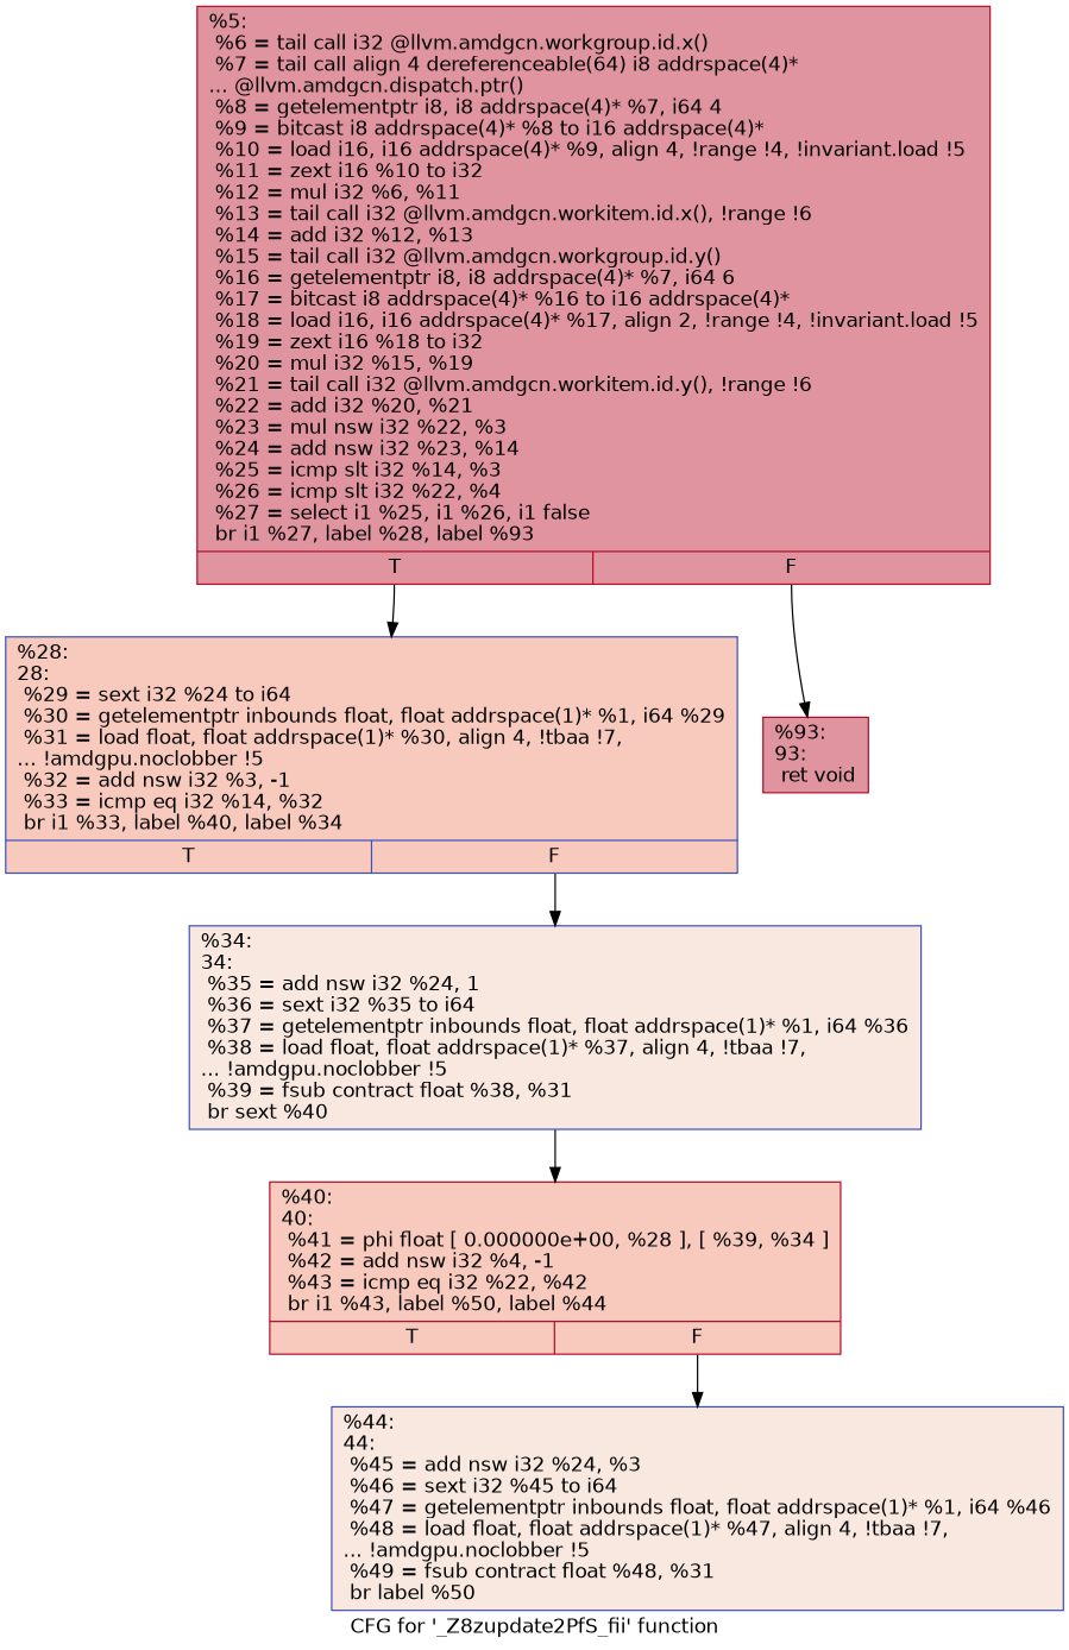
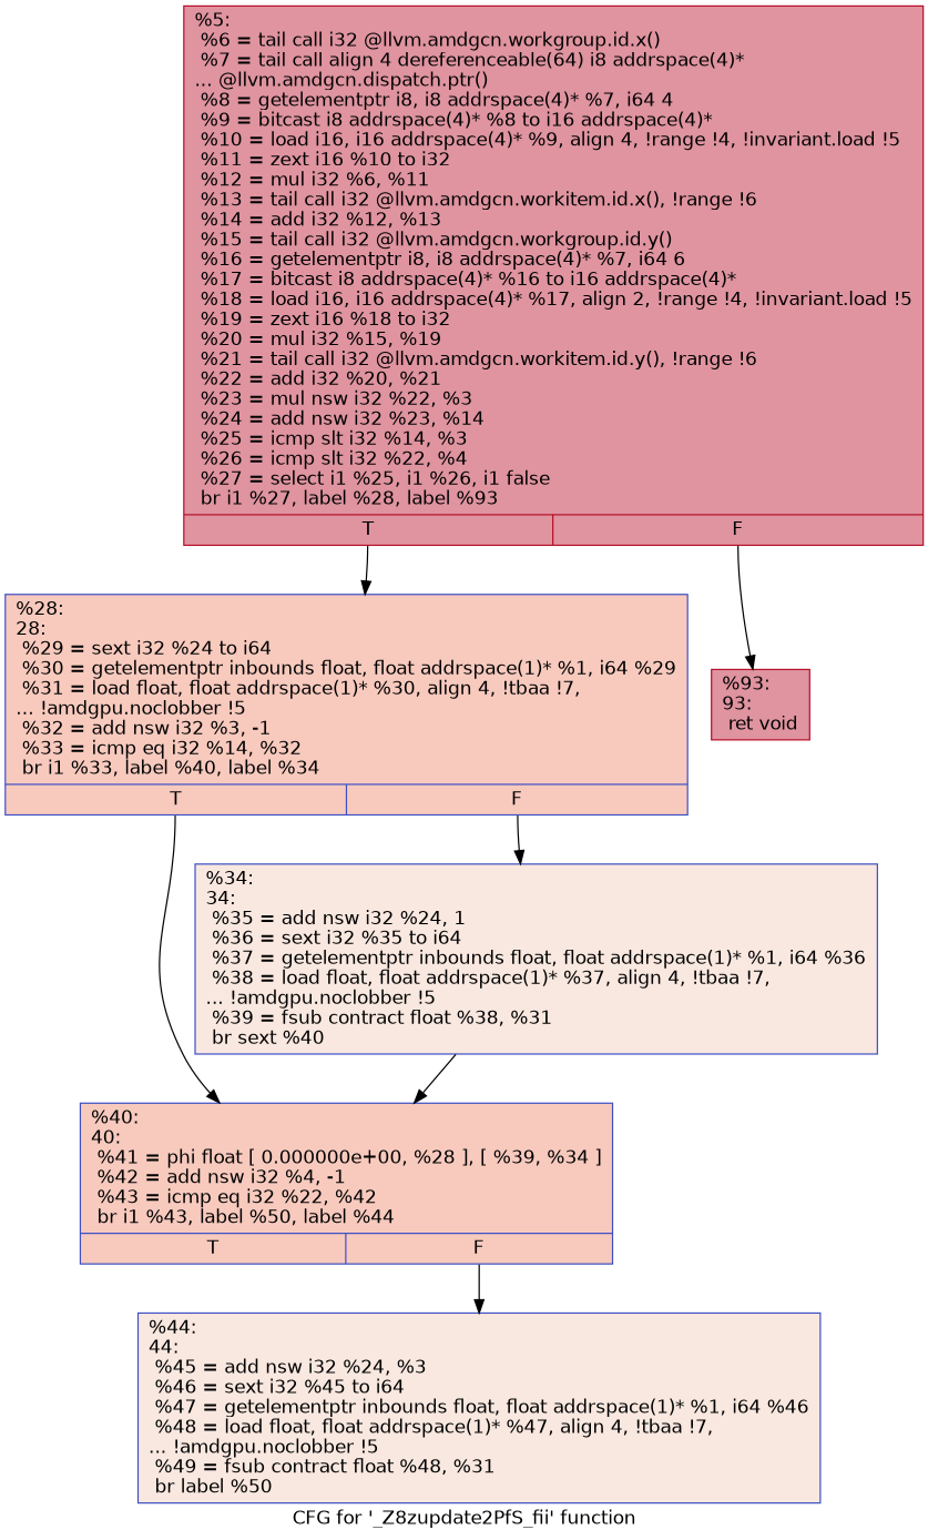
  digraph {
    fontname="DejaVu Sans"
    label="CFG for '_Z8zupdate2PfS_fii' function"
    node [color="#3d50c3ff" fillcolor="#b70d2870" fontname="DejaVu Sans" shape=record style=filled]
    edge [fontname="DejaVu Sans" tailport=s1]
    n1 [color="#b70d28ff" label="{%5:\l  %6 = tail call i32 @llvm.amdgcn.workgroup.id.x()\l  %7 = tail call align 4 dereferenceable(64) i8 addrspace(4)*\l... @llvm.amdgcn.dispatch.ptr()\l  %8 = getelementptr i8, i8 addrspace(4)* %7, i64 4\l  %9 = bitcast i8 addrspace(4)* %8 to i16 addrspace(4)*\l  %10 = load i16, i16 addrspace(4)* %9, align 4, !range !4, !invariant.load !5\l  %11 = zext i16 %10 to i32\l  %12 = mul i32 %6, %11\l  %13 = tail call i32 @llvm.amdgcn.workitem.id.x(), !range !6\l  %14 = add i32 %12, %13\l  %15 = tail call i32 @llvm.amdgcn.workgroup.id.y()\l  %16 = getelementptr i8, i8 addrspace(4)* %7, i64 6\l  %17 = bitcast i8 addrspace(4)* %16 to i16 addrspace(4)*\l  %18 = load i16, i16 addrspace(4)* %17, align 2, !range !4, !invariant.load !5\l  %19 = zext i16 %18 to i32\l  %20 = mul i32 %15, %19\l  %21 = tail call i32 @llvm.amdgcn.workitem.id.y(), !range !6\l  %22 = add i32 %20, %21\l  %23 = mul nsw i32 %22, %3\l  %24 = add nsw i32 %23, %14\l  %25 = icmp slt i32 %14, %3\l  %26 = icmp slt i32 %22, %4\l  %27 = select i1 %25, i1 %26, i1 false\l  br i1 %27, label %28, label %93\l|{<s0>T|<s1>F}}"]
    n2 [fillcolor="#ef886b70" label="{%28:\l28:                                               \l  %29 = sext i32 %24 to i64\l  %30 = getelementptr inbounds float, float addrspace(1)* %1, i64 %29\l  %31 = load float, float addrspace(1)* %30, align 4, !tbaa !7,\l... !amdgpu.noclobber !5\l  %32 = add nsw i32 %3, -1\l  %33 = icmp eq i32 %14, %32\l  br i1 %33, label %40, label %34\l|{<s0>T|<s1>F}}"]
    n3 [color="#b70d28ff" label="{%93:\l93:                                               \l  ret void\l}"]
-   n4 [color="#b70d28ff" fillcolor="#ef886b70" label="{%40:\l40:                                               \l  %41 = phi float [ 0.000000e+00, %28 ], [ %39, %34 ]\l  %42 = add nsw i32 %4, -1\l  %43 = icmp eq i32 %22, %42\l  br i1 %43, label %50, label %44\l|{<s0>T|<s1>F}}"]
+   n4 [fillcolor="#ef886b70" label="{%40:\l40:                                               \l  %41 = phi float [ 0.000000e+00, %28 ], [ %39, %34 ]\l  %42 = add nsw i32 %4, -1\l  %43 = icmp eq i32 %22, %42\l  br i1 %43, label %50, label %44\l|{<s0>T|<s1>F}}"]
    n5 [fillcolor="#f1ccb870" label="{%34:\l34:                                               \l  %35 = add nsw i32 %24, 1\l  %36 = sext i32 %35 to i64\l  %37 = getelementptr inbounds float, float addrspace(1)* %1, i64 %36\l  %38 = load float, float addrspace(1)* %37, align 4, !tbaa !7,\l... !amdgpu.noclobber !5\l  %39 = fsub contract float %38, %31\l  br sext %40\l}"]
    n6 [fillcolor="#f1ccb870" label="{%44:\l44:                                               \l  %45 = add nsw i32 %24, %3\l  %46 = sext i32 %45 to i64\l  %47 = getelementptr inbounds float, float addrspace(1)* %1, i64 %46\l  %48 = load float, float addrspace(1)* %47, align 4, !tbaa !7,\l... !amdgpu.noclobber !5\l  %49 = fsub contract float %48, %31\l  br label %50\l}"]
    n1 -> n2 [tailport=s0]
    n1 -> n3
+   n2 -> n4 [tailport=s0]
    n2 -> n5
    n4 -> n6
    n5 -> n4 [tailport=""]
  }
